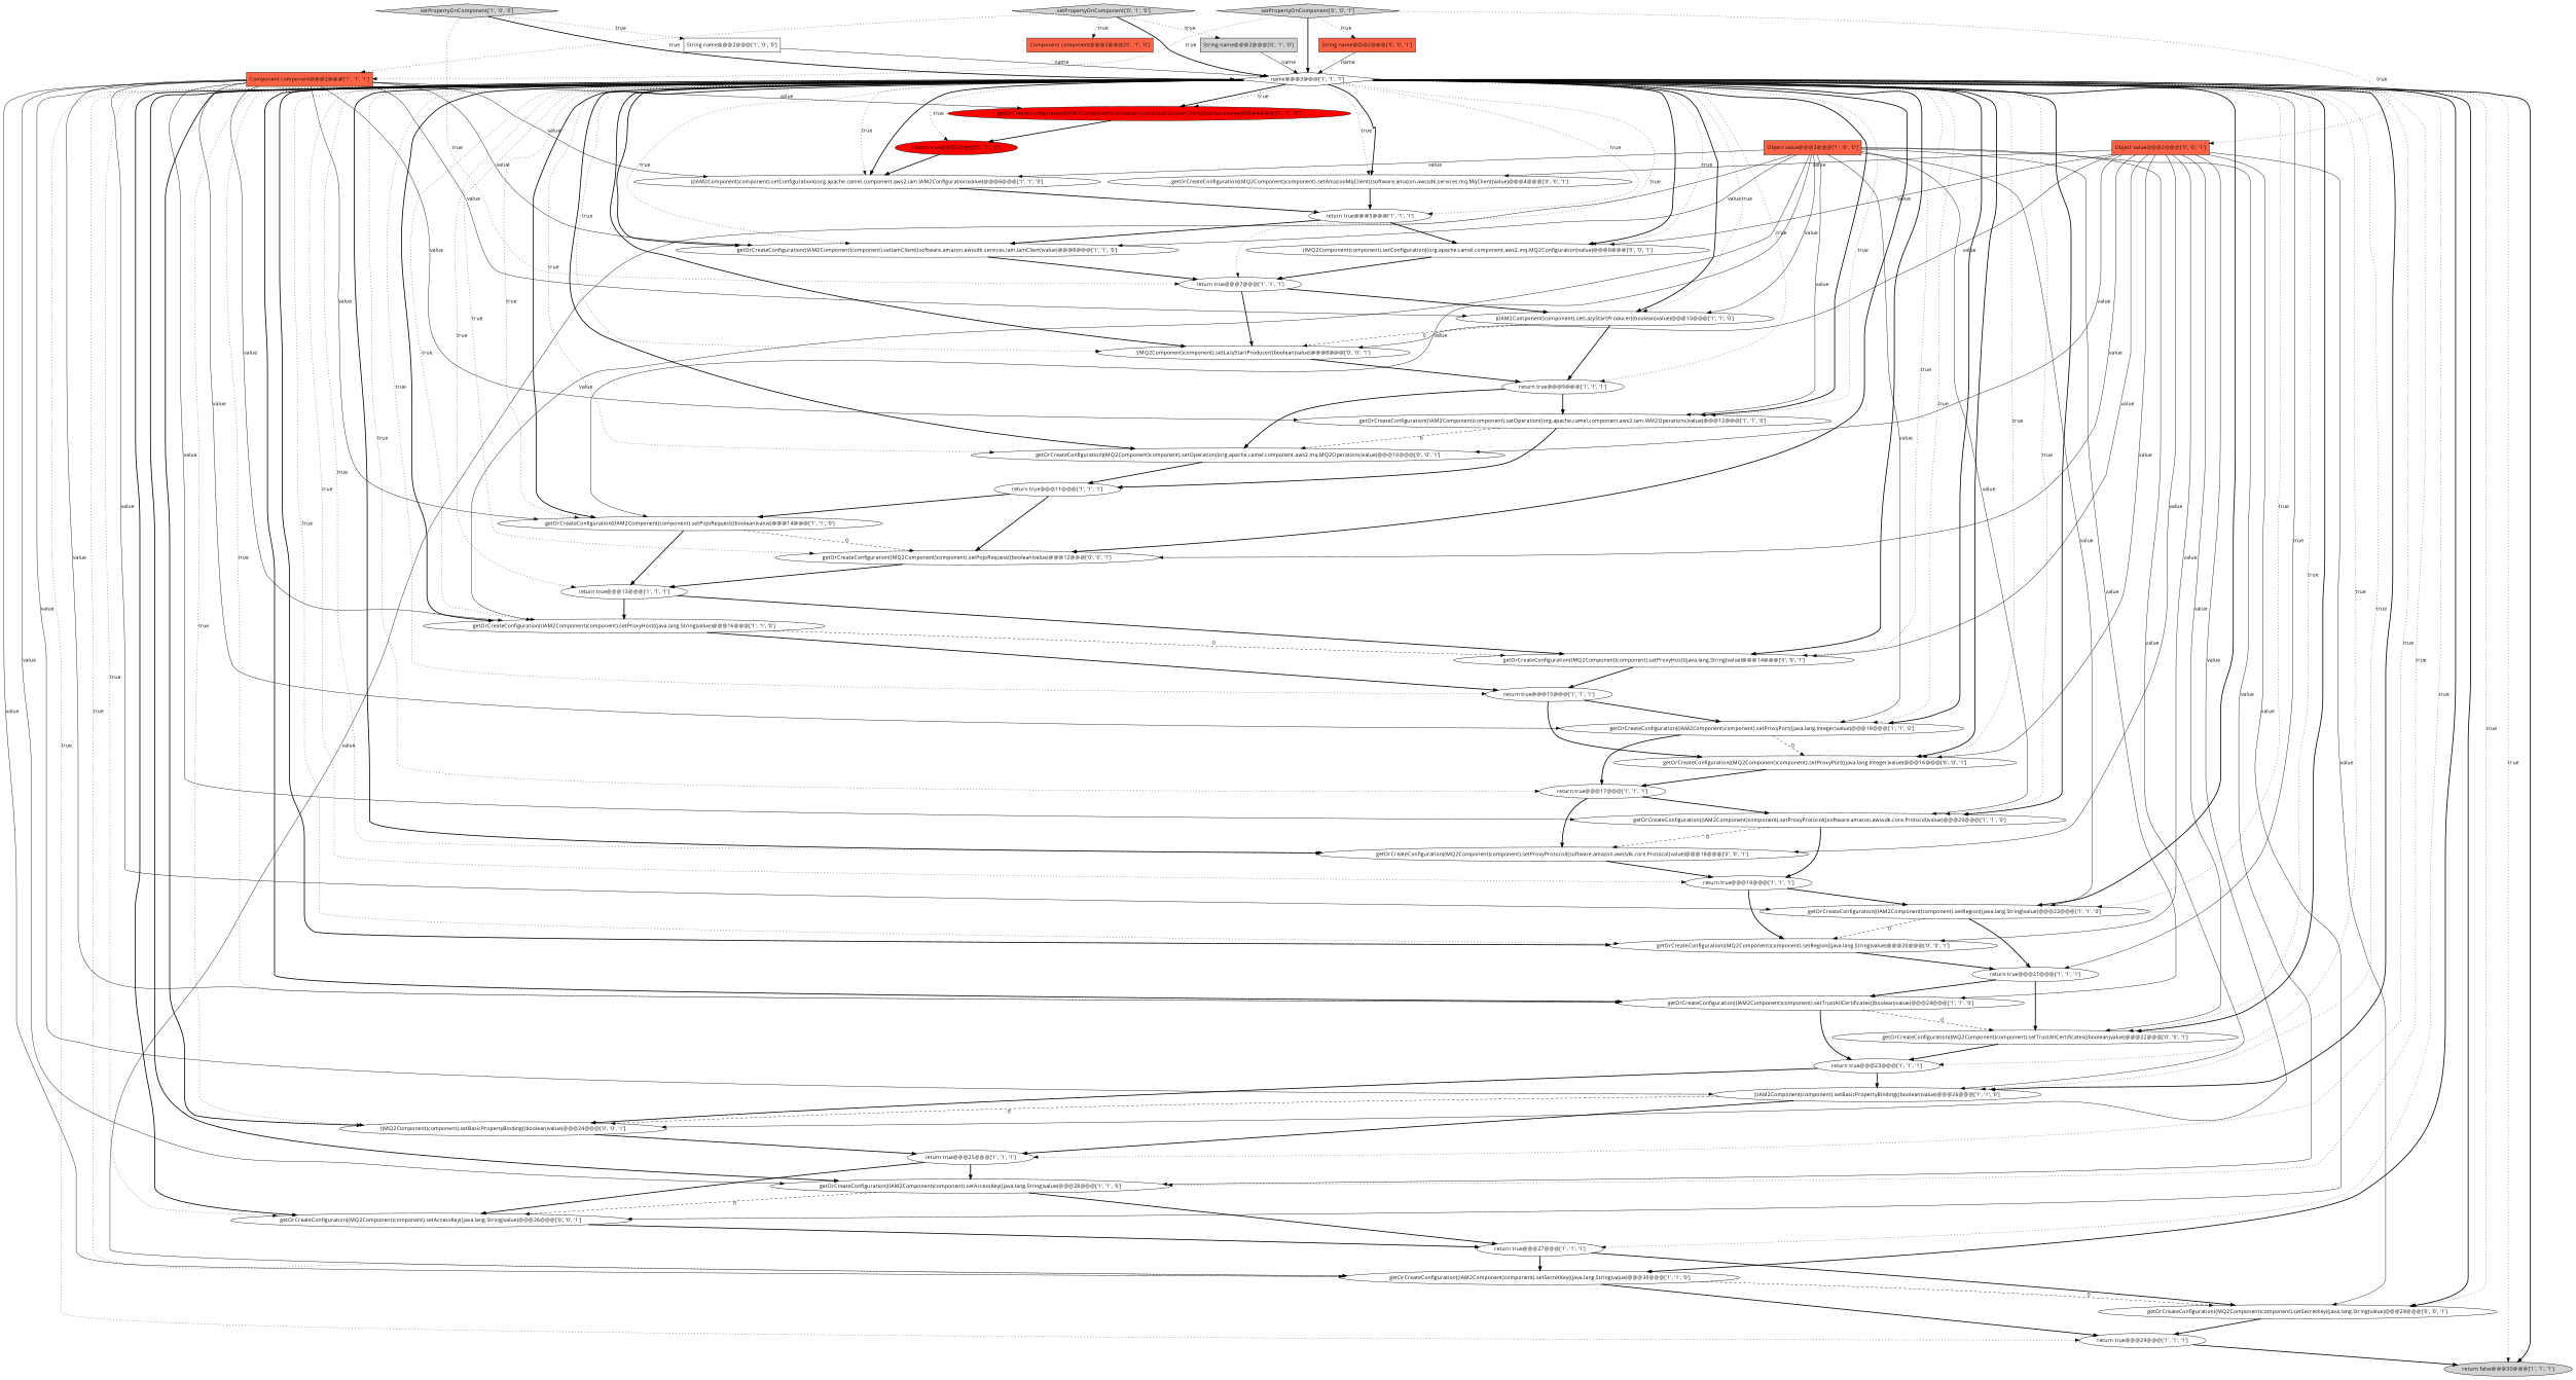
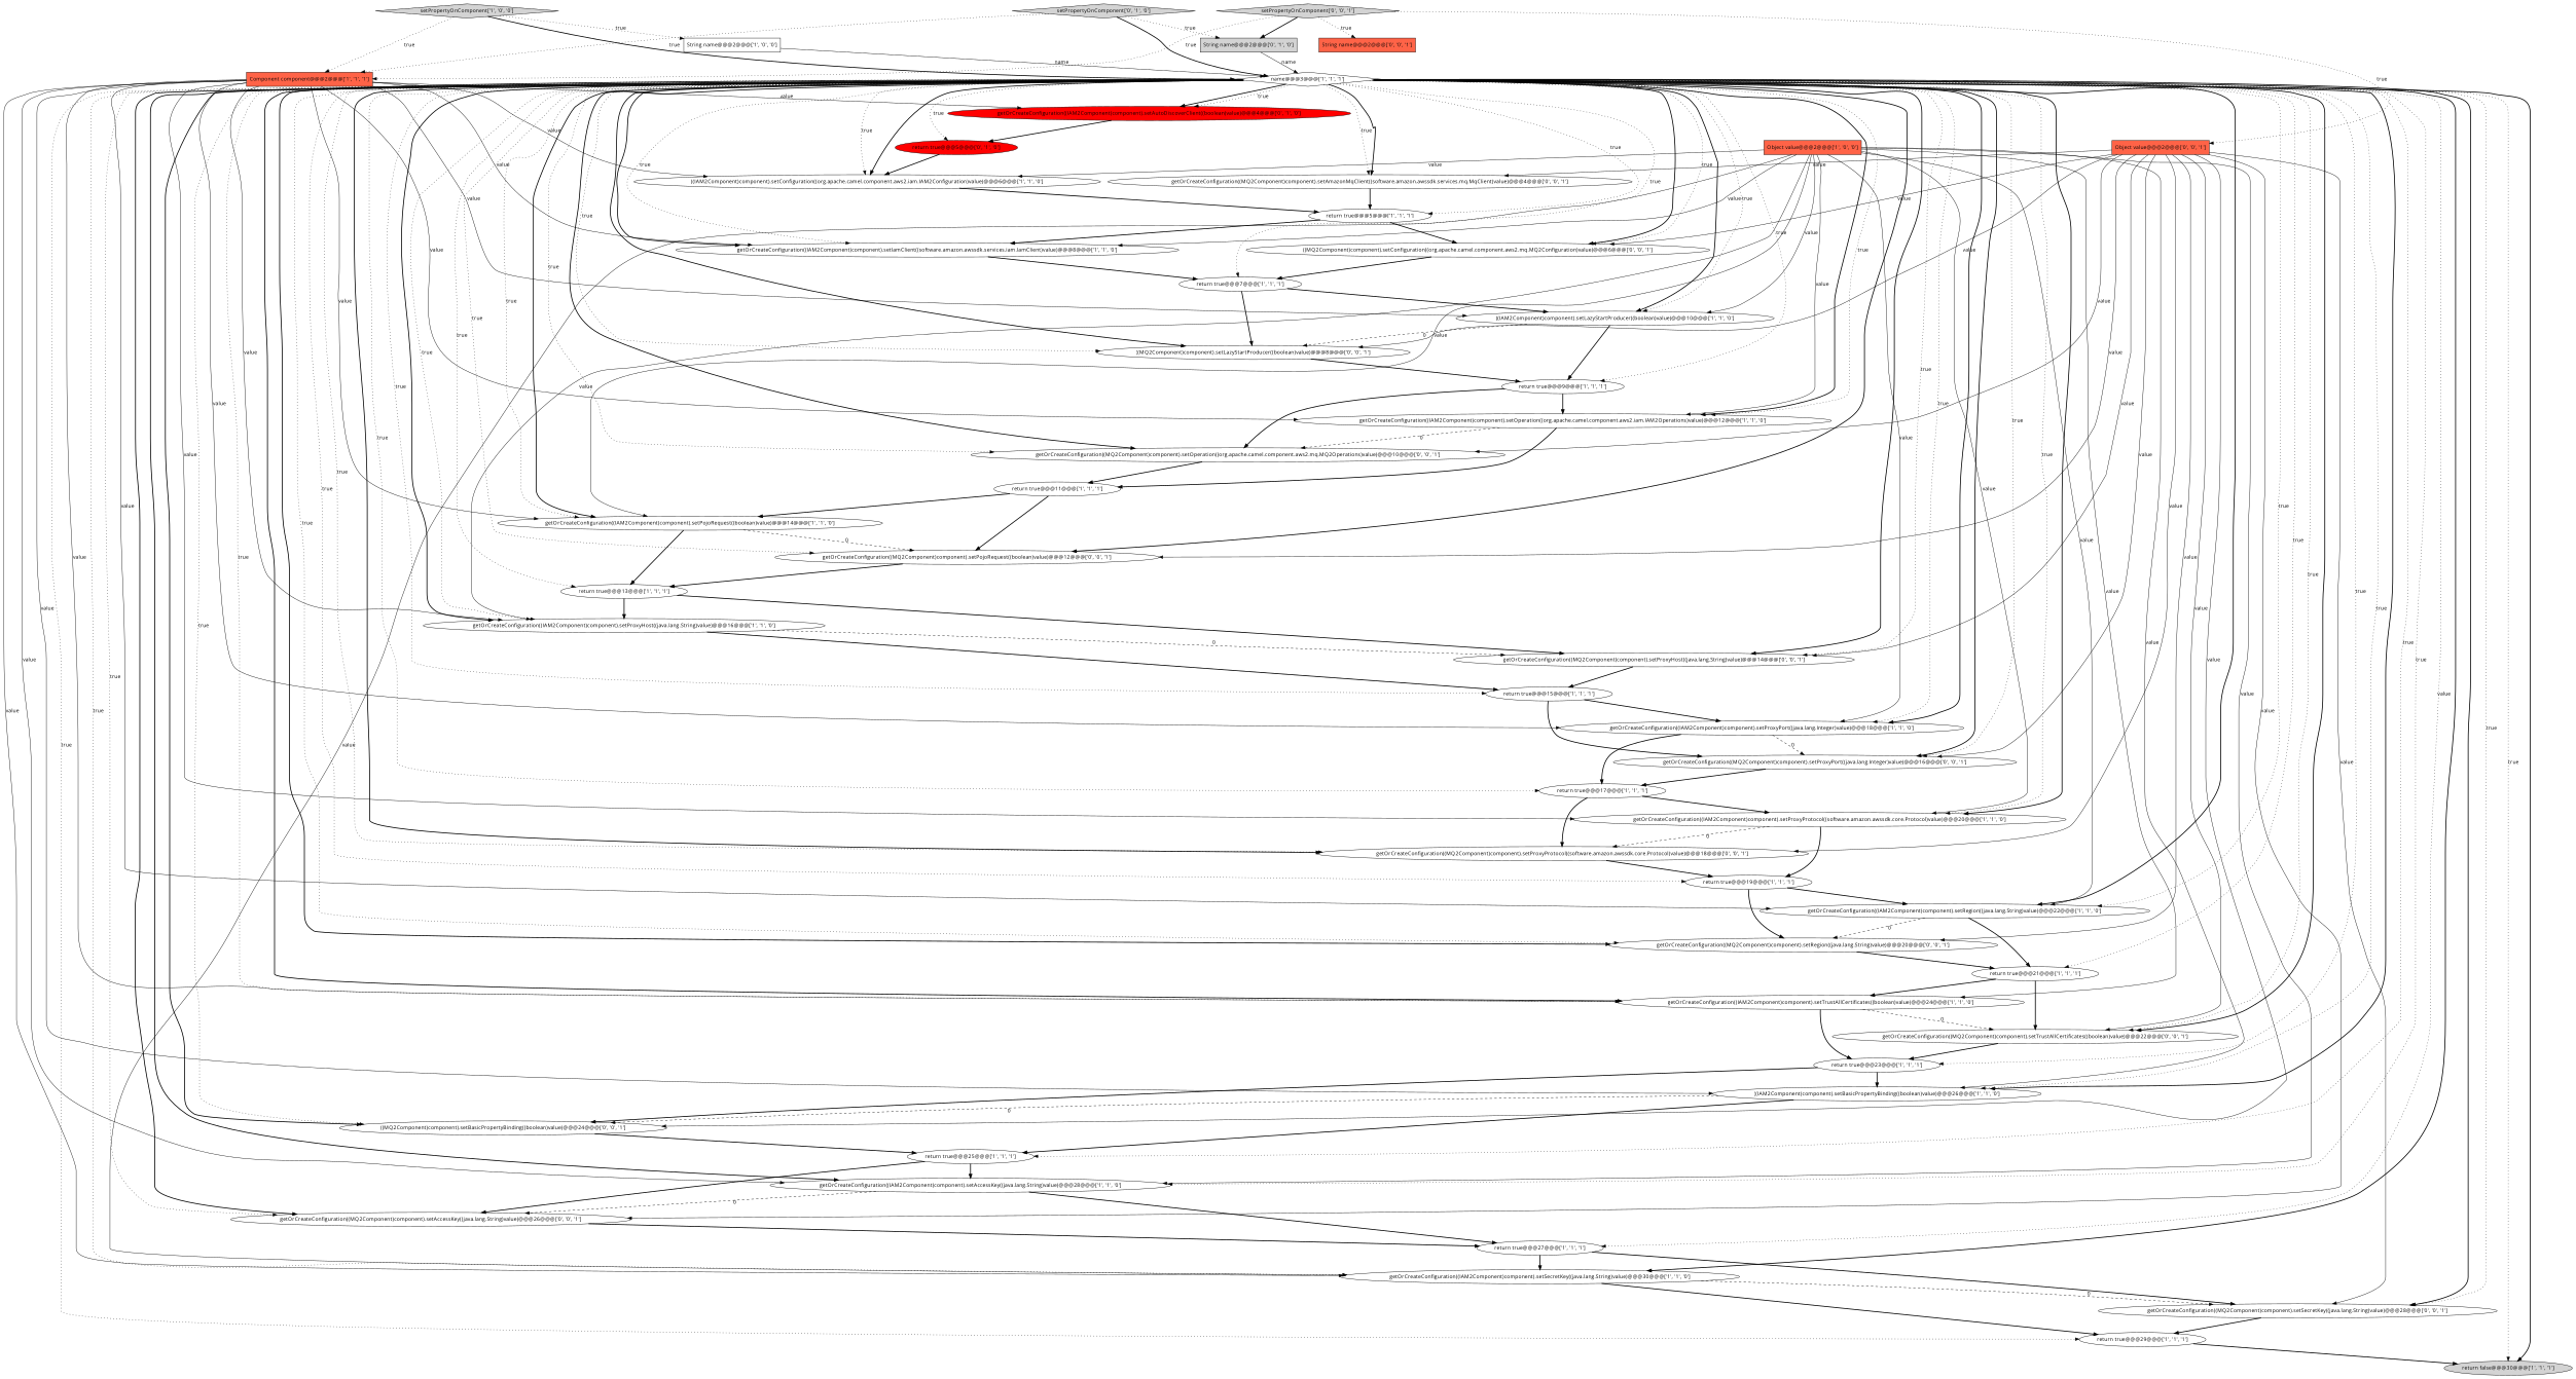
  digraph {
    fontname="Open Sans"
    node [fillcolor=white fontname="Open Sans" shape=ellipse style=filled]
    edge [fontname="Open Sans" style=bold]
    n1 [label="getOrCreateConfiguration((IAM2Component)component).setIamClient((software.amazon.awssdk.services.iam.IamClient)value)@@@8@@@['1', '1', '0']"]
    n2 [label="return true@@@7@@@['1', '1', '1']"]
    n3 [label="((MQ2Component)component).setLazyStartProducer((boolean)value)@@@8@@@['0', '0', '1']"]
    n4 [label="((IAM2Component)component).setLazyStartProducer((boolean)value)@@@10@@@['1', '1', '0']"]
    n5 [label="return true@@@13@@@['1', '1', '1']"]
    n6 [label="getOrCreateConfiguration((MQ2Component)component).setProxyHost((java.lang.String)value)@@@14@@@['0', '0', '1']"]
    n7 [label="getOrCreateConfiguration((IAM2Component)component).setProxyHost((java.lang.String)value)@@@16@@@['1', '1', '0']"]
    n8 [label="return true@@@15@@@['1', '1', '1']"]
    n9 [label="getOrCreateConfiguration((IAM2Component)component).setAccessKey((java.lang.String)value)@@@28@@@['1', '1', '0']"]
    n10 [label="getOrCreateConfiguration((MQ2Component)component).setAccessKey((java.lang.String)value)@@@26@@@['0', '0', '1']"]
    n11 [label="return true@@@27@@@['1', '1', '1']"]
    n12 [label="getOrCreateConfiguration((IAM2Component)component).setSecretKey((java.lang.String)value)@@@30@@@['1', '1', '0']"]
    n13 [label="getOrCreateConfiguration((MQ2Component)component).setSecretKey((java.lang.String)value)@@@28@@@['0', '0', '1']"]
    n14 [label="return true@@@29@@@['1', '1', '1']"]
    n15 [fillcolor=lightgray label="return false@@@30@@@['1', '1', '1']"]
    n16 [fillcolor=lightgray label="setPropertyOnComponent['0', '1', '0']" shape=diamond]
    n17 [fillcolor=lightgray label="String name@@@2@@@['0', '1', '0']" shape=box]
    n18 [label="name@@@3@@@['1', '1', '1']" shape=diamond]
    n19 [fillcolor=tomato label="Component component@@@2@@@['1', '1', '1']" shape=box]
-   n20 [fillcolor=tomato label="Component component@@@2@@@['0', '1', '0']" shape=box]
    n21 [label="return true@@@9@@@['1', '1', '1']"]
    n22 [label="return true@@@19@@@['1', '1', '1']"]
    n23 [label="getOrCreateConfiguration((IAM2Component)component).setRegion((java.lang.String)value)@@@22@@@['1', '1', '0']"]
    n24 [label="getOrCreateConfiguration((MQ2Component)component).setRegion((java.lang.String)value)@@@20@@@['0', '0', '1']"]
    n25 [label="getOrCreateConfiguration((MQ2Component)component).setProxyPort((java.lang.Integer)value)@@@16@@@['0', '0', '1']"]
    n26 [label="getOrCreateConfiguration((IAM2Component)component).setProxyPort((java.lang.Integer)value)@@@18@@@['1', '1', '0']"]
    n27 [label="getOrCreateConfiguration((MQ2Component)component).setPojoRequest((boolean)value)@@@12@@@['0', '0', '1']"]
    n28 [label="return true@@@21@@@['1', '1', '1']"]
    n29 [label="getOrCreateConfiguration((IAM2Component)component).setTrustAllCertificates((boolean)value)@@@24@@@['1', '1', '0']"]
    n30 [label="getOrCreateConfiguration((MQ2Component)component).setTrustAllCertificates((boolean)value)@@@22@@@['0', '0', '1']"]
    n31 [label="return true@@@23@@@['1', '1', '1']"]
    n32 [label="((MQ2Component)component).setBasicPropertyBinding((boolean)value)@@@24@@@['0', '0', '1']"]
    n33 [label="((IAM2Component)component).setBasicPropertyBinding((boolean)value)@@@26@@@['1', '1', '0']"]
    n34 [fillcolor=red label="getOrCreateConfiguration((IAM2Component)component).setAutoDiscoverClient((boolean)value)@@@4@@@['0', '1', '0']"]
    n35 [fillcolor=red label="return true@@@5@@@['0', '1', '0']"]
    n36 [label="getOrCreateConfiguration((IAM2Component)component).setProxyProtocol((software.amazon.awssdk.core.Protocol)value)@@@20@@@['1', '1', '0']"]
    n37 [label="getOrCreateConfiguration((IAM2Component)component).setOperation((org.apache.camel.component.aws2.iam.IAM2Operations)value)@@@12@@@['1', '1', '0']"]
    n38 [label="((IAM2Component)component).setConfiguration((org.apache.camel.component.aws2.iam.IAM2Configuration)value)@@@6@@@['1', '1', '0']"]
    n39 [label="getOrCreateConfiguration((IAM2Component)component).setPojoRequest((boolean)value)@@@14@@@['1', '1', '0']"]
    n40 [label="getOrCreateConfiguration((MQ2Component)component).setOperation((org.apache.camel.component.aws2.mq.MQ2Operations)value)@@@10@@@['0', '0', '1']"]
    n41 [label="return true@@@25@@@['1', '1', '1']"]
    n42 [label="getOrCreateConfiguration((MQ2Component)component).setProxyProtocol((software.amazon.awssdk.core.Protocol)value)@@@18@@@['0', '0', '1']"]
    n43 [label="return true@@@5@@@['1', '1', '1']"]
    n44 [label="return true@@@17@@@['1', '1', '1']"]
    n45 [label="((MQ2Component)component).setConfiguration((org.apache.camel.component.aws2.mq.MQ2Configuration)value)@@@6@@@['0', '0', '1']"]
    n46 [label="getOrCreateConfiguration((MQ2Component)component).setAmazonMqClient((software.amazon.awssdk.services.mq.MqClient)value)@@@4@@@['0', '0', '1']"]
    n47 [label="String name@@@2@@@['1', '0', '0']" shape=box]
    n48 [fillcolor=tomato label="Object value@@@2@@@['1', '0', '0']" shape=box]
    n49 [label="return true@@@11@@@['1', '1', '1']"]
    n50 [fillcolor=lightgray label="setPropertyOnComponent['0', '0', '1']" shape=diamond]
    n51 [fillcolor=tomato label="String name@@@2@@@['0', '0', '1']" shape=box]
    n52 [fillcolor=tomato label="Object value@@@2@@@['0', '0', '1']" shape=box]
    n53 [fillcolor=lightgray label="setPropertyOnComponent['1', '0', '0']" shape=diamond]
    n1 -> n2
    n2 -> n3
    n2 -> n4
    n3 -> n21
    n4 -> n3 [label=0 style=dashed]
    n4 -> n21
    n5 -> n6
    n5 -> n7
    n6 -> n8
    n7 -> n6 [label=0 style=dashed]
    n7 -> n8
    n8 -> n25
    n8 -> n26
    n9 -> n10 [label=0 style=dashed]
    n9 -> n11
    n10 -> n11
    n11 -> n12
    n11 -> n13
    n12 -> n13 [label=0 style=dashed]
    n12 -> n14
    n13 -> n14
    n14 -> n15
    n16 -> n17 [label=true style=dotted]
    n16 -> n18
    n16 -> n19 [label=true style=dotted]
-   n16 -> n20 [label=true style=dotted]
    n17 -> n18 [label=name style=solid]
    n18 -> n1
    n18 -> n1 [label=true style=dotted]
    n18 -> n2 [label=true style=dotted]
    n18 -> n3 [label=true style=dotted]
    n18 -> n3
    n18 -> n4
    n18 -> n4 [label=true style=dotted]
    n18 -> n5 [label=true style=dotted]
    n18 -> n6 [label=true style=dotted]
    n18 -> n6
    n18 -> n7
    n18 -> n7 [label=true style=dotted]
    n18 -> n8 [label=true style=dotted]
    n18 -> n9
    n18 -> n9 [label=true style=dotted]
    n18 -> n10 [label=true style=dotted]
    n18 -> n10
-   n18 -> n11 [label=true style=dotted]
+   n18 -> n11 [label=value style=dotted]
    n18 -> n12 [label=true style=dotted]
    n18 -> n12
    n18 -> n13
    n18 -> n13 [label=true style=dotted]
    n18 -> n14 [label=true style=dotted]
    n18 -> n15 [label=true style=dotted]
    n18 -> n15
    n18 -> n21 [label=true style=dotted]
    n18 -> n22 [label=true style=dotted]
    n18 -> n23 [label=true style=dotted]
    n18 -> n23
    n18 -> n24
    n18 -> n24 [label=true style=dotted]
    n18 -> n25
    n18 -> n25 [label=true style=dotted]
    n18 -> n26
    n18 -> n26 [label=true style=dotted]
    n18 -> n27
    n18 -> n27 [label=true style=dotted]
-   n18 -> n28 [label=true style=solid]
+   n18 -> n28 [label=true style=dotted]
    n18 -> n29 [label=true style=dotted]
    n18 -> n29
    n18 -> n30 [label=true style=dotted]
    n18 -> n30
    n18 -> n31 [label=true style=dotted]
    n18 -> n32
    n18 -> n32 [label=true style=dotted]
    n18 -> n33
    n18 -> n33 [label=true style=dotted]
    n18 -> n34
    n18 -> n34 [label=true style=dotted]
    n18 -> n35 [label=true style=dotted]
    n18 -> n36 [label=true style=dotted]
    n18 -> n36
    n18 -> n37
    n18 -> n37 [label=true style=dotted]
    n18 -> n38 [label=true style=dotted]
    n18 -> n38
    n18 -> n39
    n18 -> n39 [label=true style=dotted]
    n18 -> n40 [label=true style=dotted]
    n18 -> n40
    n18 -> n41 [label=true style=dotted]
    n18 -> n42 [label=true style=dotted]
    n18 -> n42
    n18 -> n43 [label=true style=dotted]
    n18 -> n44 [label=true style=dotted]
    n18 -> n45
    n18 -> n45 [label=true style=dotted]
    n18 -> n46 [label=true style=dotted]
    n18 -> n46
    n19 -> n1 [label=value style=solid]
    n19 -> n4 [label=value style=solid]
    n19 -> n7 [label=value style=solid]
    n19 -> n9 [label=value style=solid]
    n19 -> n12 [label=value style=solid]
    n19 -> n23 [label=value style=solid]
    n19 -> n26 [label=value style=solid]
    n19 -> n29 [label=value style=solid]
    n19 -> n33 [label=value style=solid]
    n19 -> n34 [label=value style=solid]
    n19 -> n36 [label=value style=solid]
    n19 -> n37 [label=value style=solid]
    n19 -> n38 [label=value style=solid]
    n19 -> n39 [label=value style=solid]
    n21 -> n37
    n21 -> n40
    n22 -> n23
    n22 -> n24
    n23 -> n24 [label=0 style=dashed]
    n23 -> n28
    n24 -> n28
    n25 -> n44
    n26 -> n25 [label=0 style=dashed]
    n26 -> n44
    n27 -> n5
    n28 -> n29
    n28 -> n30
    n29 -> n30 [label=0 style=dashed]
    n29 -> n31
    n30 -> n31
    n31 -> n32
    n31 -> n33
    n32 -> n41
    n33 -> n32 [label=0 style=dashed]
    n33 -> n41
    n34 -> n35
    n35 -> n38
    n36 -> n22
    n36 -> n42 [label=0 style=dashed]
    n37 -> n40 [label=0 style=dashed]
    n37 -> n49
    n38 -> n43
    n39 -> n5
    n39 -> n27 [label=0 style=dashed]
    n40 -> n49
    n41 -> n9
    n41 -> n10
    n42 -> n22
    n43 -> n1
    n43 -> n45
    n44 -> n36
    n44 -> n42
    n45 -> n2
    n46 -> n43
    n47 -> n18 [label=name style=solid]
    n48 -> n1 [label=value style=solid]
    n48 -> n4 [label=value style=solid]
    n48 -> n7 [label=value style=solid]
    n48 -> n9 [label=value style=solid]
    n48 -> n12 [label=value style=solid]
    n48 -> n23 [label=value style=solid]
    n48 -> n26 [label=value style=solid]
    n48 -> n29 [label=value style=solid]
    n48 -> n33 [label=value style=solid]
    n48 -> n36 [label=value style=solid]
    n48 -> n37 [label=value style=solid]
    n48 -> n38 [label=value style=solid]
    n48 -> n39 [label=value style=solid]
    n49 -> n27
    n49 -> n39
-   n50 -> n18
+   n50 -> n17
    n50 -> n19 [label=true style=dotted]
    n50 -> n51 [label=true style=dotted]
    n50 -> n52 [label=true style=dotted]
-   n51 -> n18 [label=name style=solid]
    n52 -> n3 [label=value style=solid]
    n52 -> n6 [label=value style=solid]
    n52 -> n10 [label=value style=solid]
    n52 -> n13 [label=value style=solid]
    n52 -> n24 [label=value style=solid]
    n52 -> n25 [label=value style=solid]
    n52 -> n27 [label=value style=solid]
    n52 -> n30 [label=value style=solid]
    n52 -> n32 [label=value style=solid]
    n52 -> n40 [label=value style=solid]
    n52 -> n42 [label=value style=solid]
    n52 -> n45 [label=value style=solid]
    n52 -> n46 [label=value style=solid]
    n53 -> n18
-   n53 -> n2 [label=true style=dotted]
+   n53 -> n19 [label=true style=dotted]
    n53 -> n47 [label=true style=dotted]
  }
